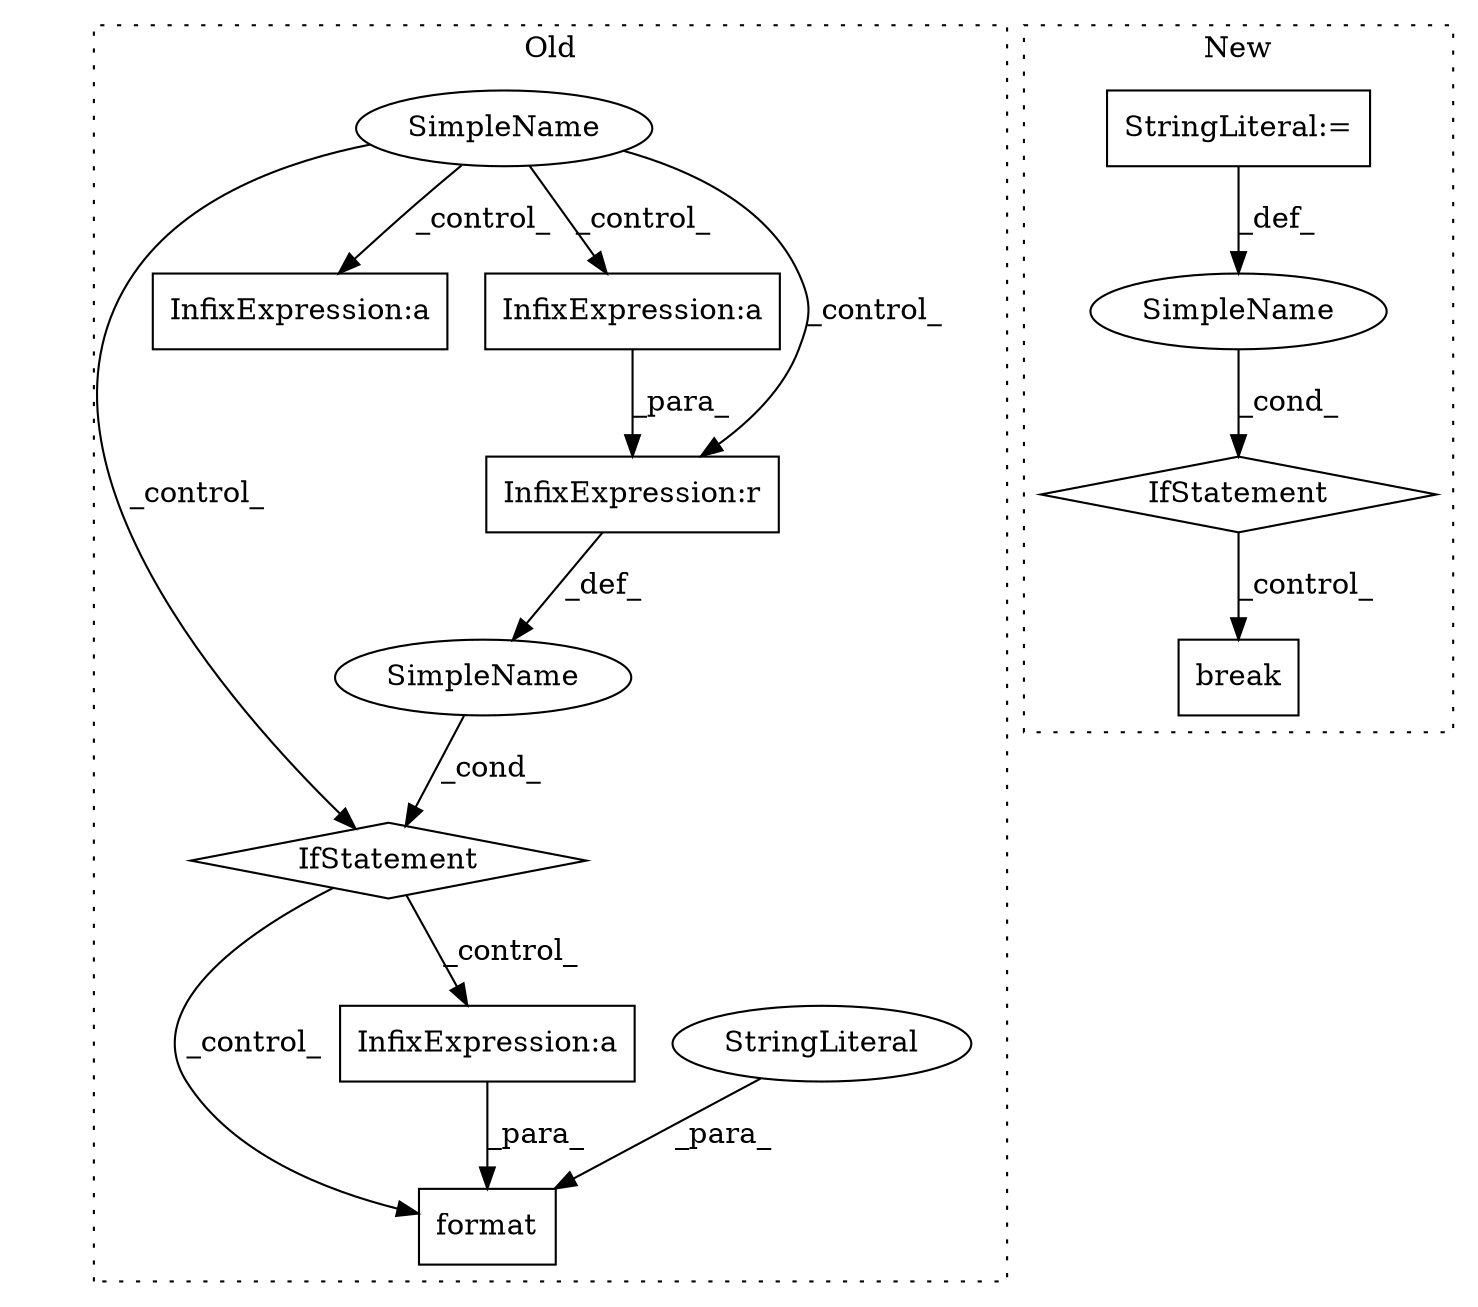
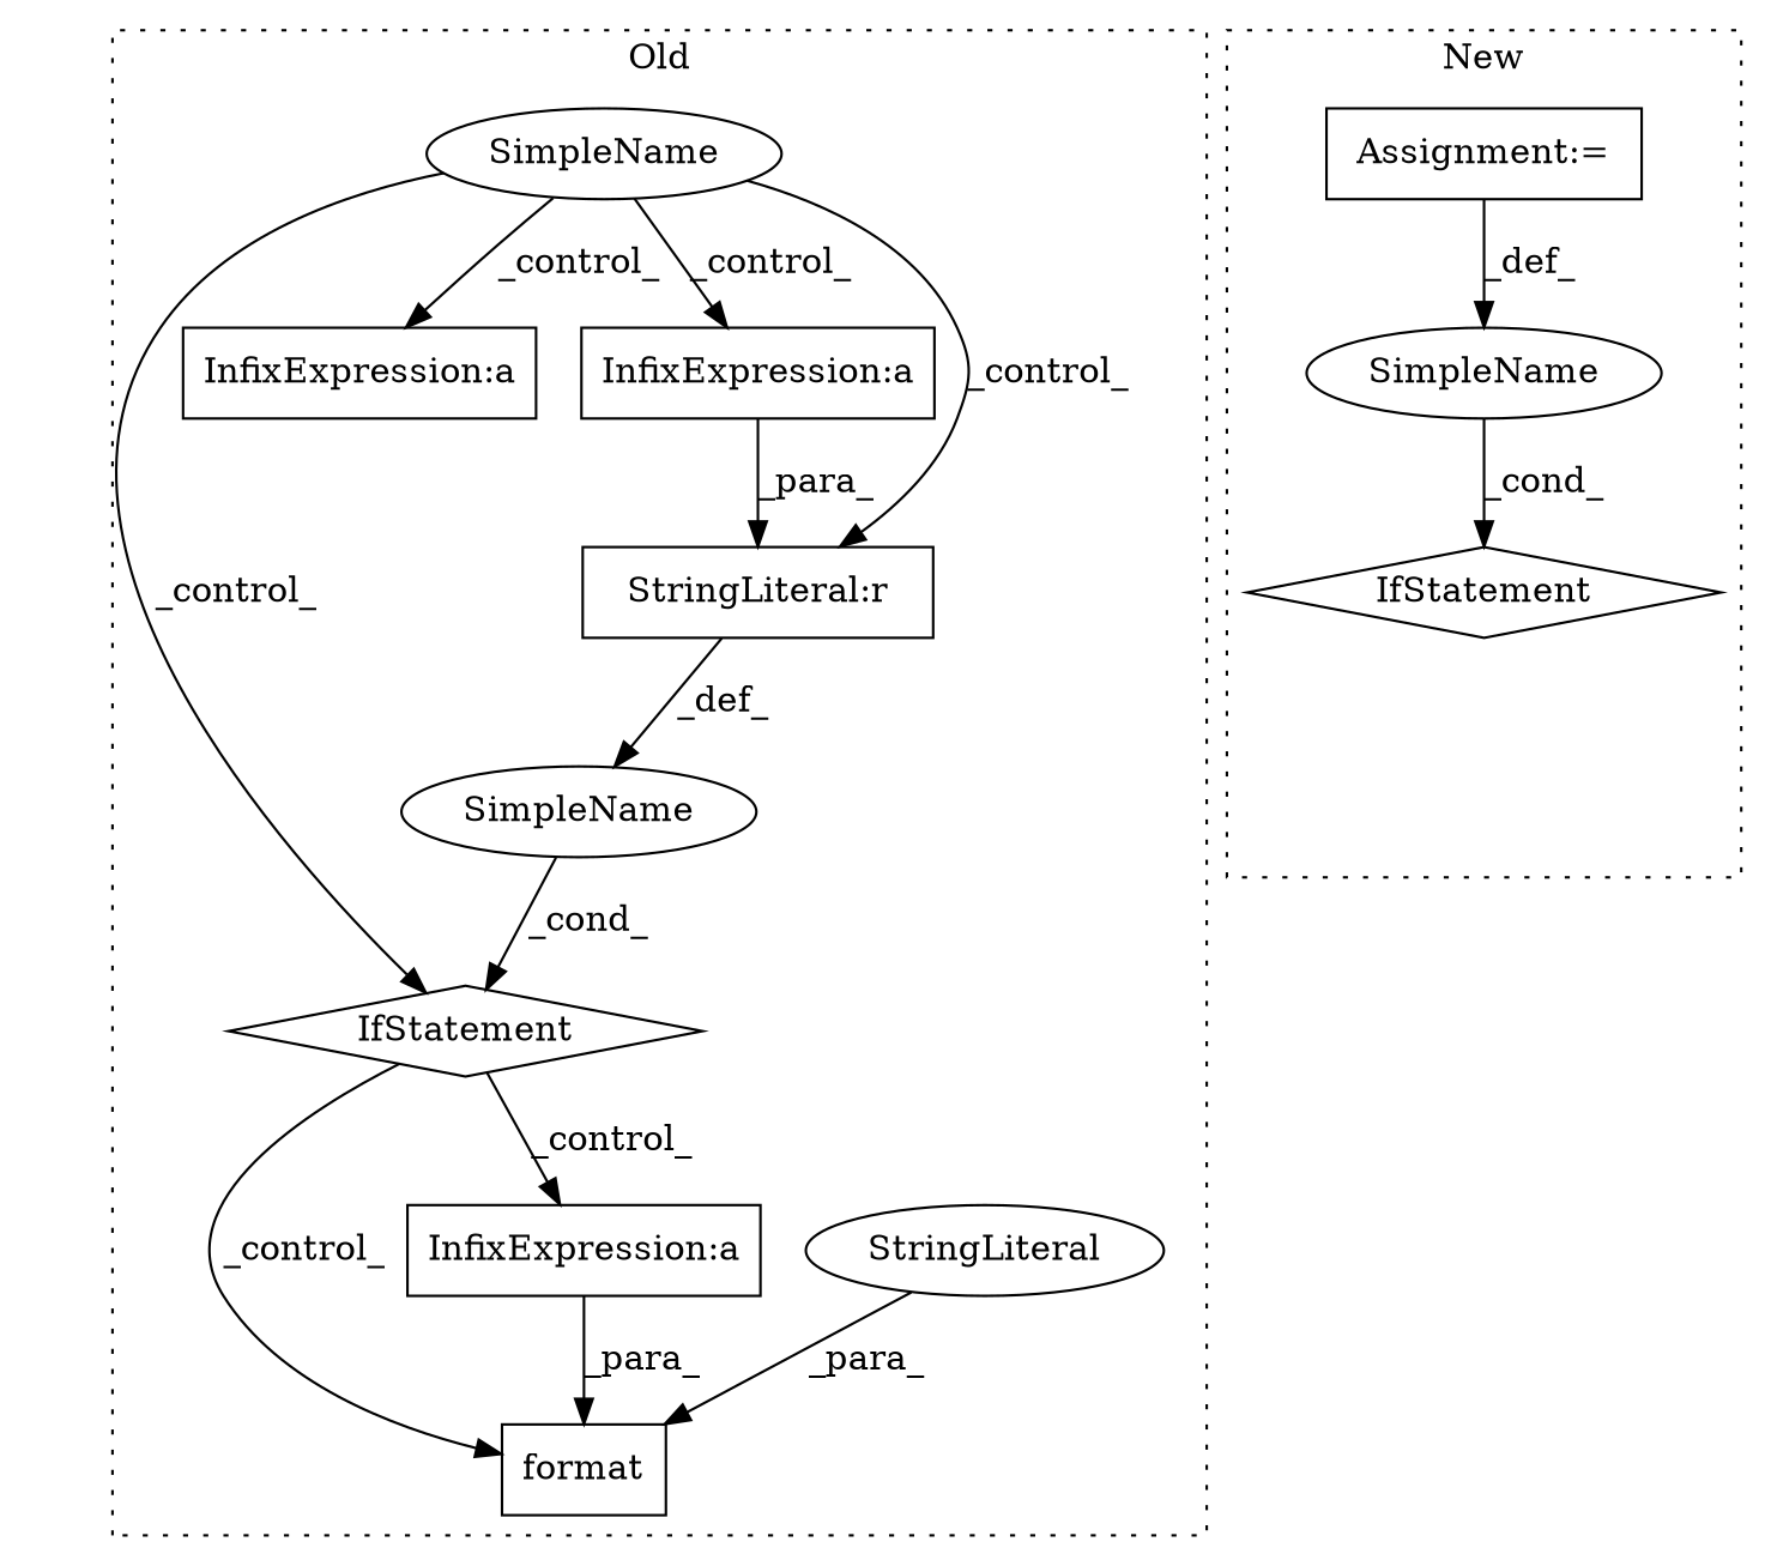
  digraph {
    node [a=27 l=3 shape=box]
    n1 [a=32 l="7,1" label=format s="20321,20342"]
    n2 [a=45 l=19 label=StringLiteral s=20301 shape=ellipse]
    n3 [a=25 l="4,2" label=IfStatement s="20153,20188" shape=diamond]
    n4 [a=42 label=SimpleName shape=ellipse l=""]
    n5 [a=42 label=SimpleName shape=ellipse l=""]
    n6 [label="InfixExpression:a" s=20134]
    n7 [label="InfixExpression:a" s=20334]
    n8 [label="InfixExpression:a" s=20173]
-   n9 [label="InfixExpression:r" s=20182]
-   n10 [a=10 l=6 label=break s=20370]
+   n9 [label="StringLiteral:r" s=20182]
    n11 [a=25 l="4,2" label=IfStatement s="20180,20263" shape=diamond]
    n12 [a=42 label=SimpleName shape=ellipse l=""]
-   n13 [a=7 l=1 label="StringLiteral:=" s=20048]
+   n13 [a=7 l=1 label="Assignment:=" s=20048]
    subgraph cluster_1 {
      label=Old
      style=dotted
      n1
      n2
      n3
      n4
      n5
      n6
      n7
      n8
      n9
    }
    subgraph cluster_2 {
      label=New
      style=dotted
-     n10
      n11
      n12
      n13
    }
    n2 -> n1 [label=_para_]
    n3 -> n1 [label=_control_]
    n3 -> n7 [label=_control_]
    n4 -> n3 [label=_control_]
    n4 -> n6 [label=_control_]
    n4 -> n8 [label=_control_]
    n4 -> n9 [label=_control_]
    n5 -> n3 [label=_cond_]
    n7 -> n1 [label=_para_]
    n8 -> n9 [label=_para_]
    n9 -> n5 [label=_def_]
-   n11 -> n10 [label=_control_]
    n12 -> n11 [label=_cond_]
    n13 -> n12 [label=_def_]
  }
